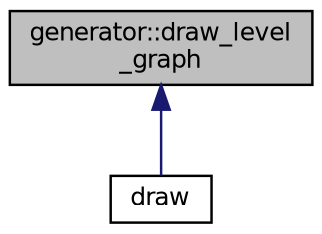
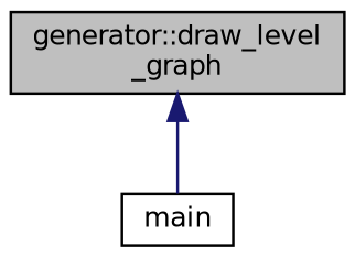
  digraph {
    rankdir=TB
    node [color=black fontname=Helvetica fontsize=10 shape=record style=filled]
    n1 [fillcolor=grey75 fontcolor=black height=0.2 label="generator::draw_level\l_graph" width=0.4]
-   n2 [fillcolor=white height=0.2 label=draw width=0.4]
+   n2 [fillcolor=white height=0.2 label=main width=0.4]
    n1 -> n2 [color=midnightblue dir=back fontname=Helvetica fontsize=10 labelfontname=Helvetica labelfontsize=10 style=solid]
  }
